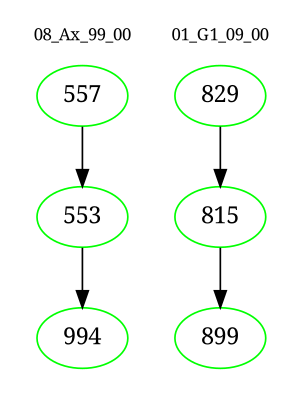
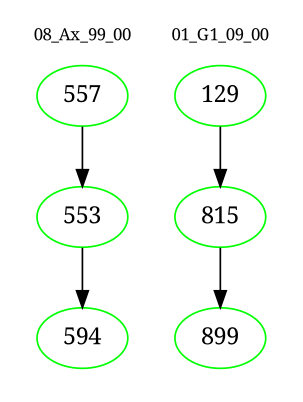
  digraph {
    fontname="Noto Serif"
    node [color=green fontname="Noto Serif"]
    edge [color=black fontname="Noto Serif"]
    n1 [label=557]
    n2 [label=553]
-   n3 [label=994]
-   n4 [label=829]
+   n3 [label=594]
+   n4 [label=129]
    n5 [label=815]
    n6 [label=899]
    subgraph cluster_1 {
      color=white
      fontsize=10
      label="08_Ax_99_00"
      n1
      n2
      n3
    }
    subgraph cluster_2 {
      color=white
      fontsize=10
      label="01_G1_09_00"
      n4
      n5
      n6
    }
    n1 -> n2
    n2 -> n3
    n4 -> n5
    n5 -> n6
  }
